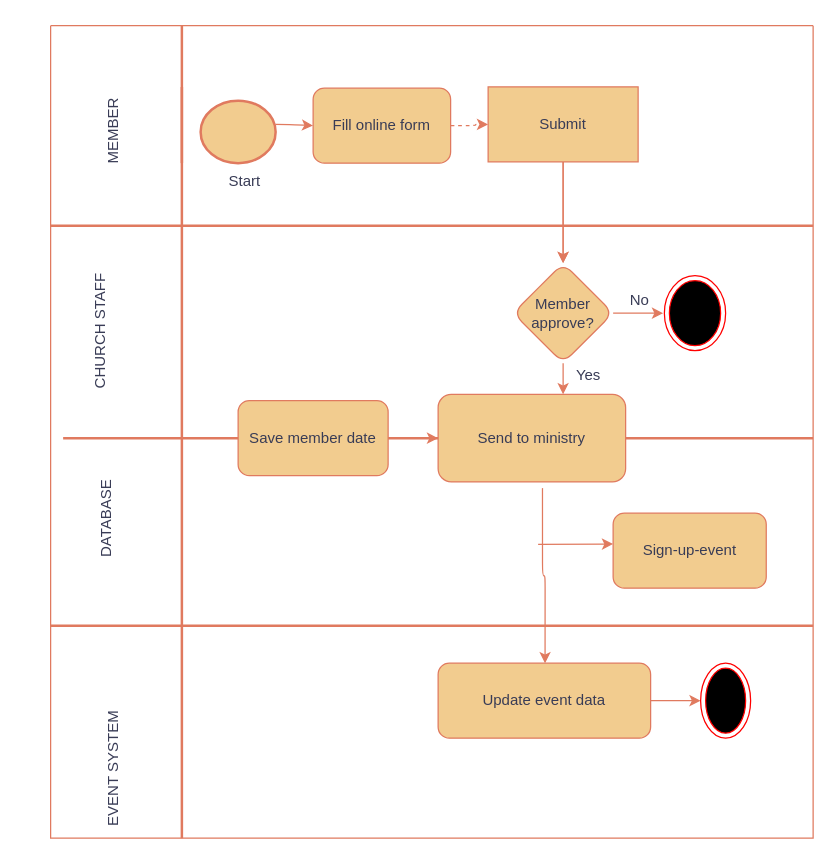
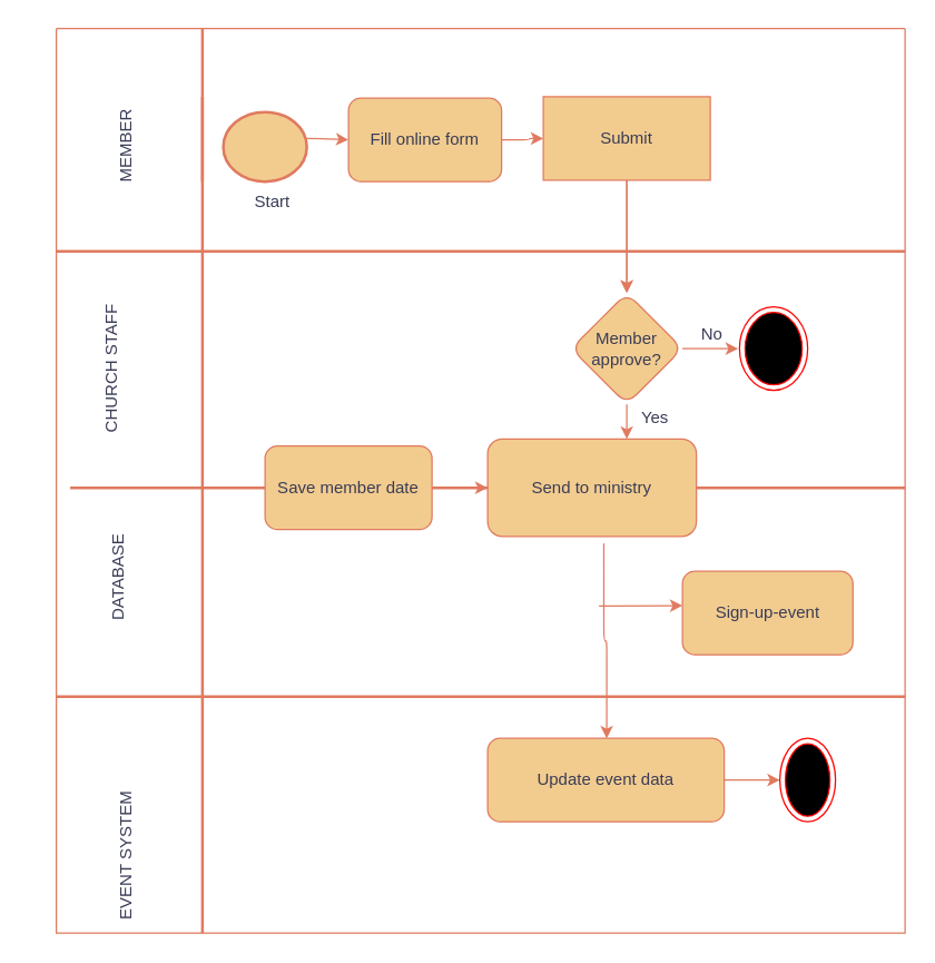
  <mxCell id="0" />
  <mxCell id="1" parent="0" />
  <mxCell id="2" value="" style="swimlane;startSize=0;textShadow=1;labelBackgroundColor=none;rounded=1;fillColor=#F2CC8F;strokeColor=#E07A5F;fontColor=#0066CC;" parent="1" vertex="1"><mxGeometry x="40" y="20" width="610" height="650" as="geometry" /></mxCell>
  <mxCell id="3" value="" style="line;strokeWidth=2;html=1;labelBackgroundColor=none;rounded=1;fillColor=#F2CC8F;strokeColor=#E07A5F;fontColor=#393C56;" parent="2" vertex="1"><mxGeometry y="150" width="610" height="20" as="geometry" /></mxCell>
  <mxCell id="4" value="" style="line;strokeWidth=2;html=1;labelBackgroundColor=none;rounded=1;fillColor=#F2CC8F;strokeColor=#E07A5F;fontColor=#393C56;" parent="2" vertex="1"><mxGeometry y="440" width="610" height="80" as="geometry" /></mxCell>
  <mxCell id="5" value="" style="line;strokeWidth=2;html=1;labelBackgroundColor=none;rounded=1;fillColor=#F2CC8F;strokeColor=#E07A5F;fontColor=#393C56;" parent="2" vertex="1"><mxGeometry x="10" y="325" width="600" height="10" as="geometry" /></mxCell>
  <mxCell id="6" value="" style="line;strokeWidth=2;direction=south;html=1;labelBackgroundColor=none;rounded=1;fillColor=#F2CC8F;strokeColor=#E07A5F;fontColor=#393C56;" parent="2" vertex="1"><mxGeometry x="100" y="49" width="10" height="601" as="geometry" /></mxCell>
  <mxCell id="7" value="MEMBER" style="text;html=1;align=center;verticalAlign=middle;resizable=0;points=[];autosize=1;strokeColor=none;fillColor=none;rotation=270;labelBackgroundColor=none;rounded=1;fontColor=#393C56;" parent="2" vertex="1"><mxGeometry x="10" y="70" width="80" height="30" as="geometry" /></mxCell>
  <mxCell id="8" value="DATABASE" style="text;html=1;align=center;verticalAlign=middle;resizable=0;points=[];autosize=1;strokeColor=none;fillColor=none;rotation=270;labelBackgroundColor=none;rounded=1;fontColor=#393C56;" parent="2" vertex="1"><mxGeometry y="380" width="90" height="30" as="geometry" /></mxCell>
  <mxCell id="9" value="EVENT SYSTEM" style="text;html=1;align=center;verticalAlign=middle;resizable=0;points=[];autosize=1;strokeColor=none;fillColor=none;rotation=270;labelBackgroundColor=none;rounded=1;fontColor=#393C56;" parent="2" vertex="1"><mxGeometry x="-10" y="580" width="120" height="30" as="geometry" /></mxCell>
  <mxCell id="10" value="" style="edgeStyle=orthogonalEdgeStyle;rounded=1;orthogonalLoop=1;jettySize=auto;html=1;labelBackgroundColor=none;fontColor=default;strokeColor=#E07A5F;" parent="2" target="12" edge="1"><mxGeometry relative="1" as="geometry"><mxPoint x="180" y="79" as="sourcePoint" /></mxGeometry></mxCell>
- <mxCell id="11" value="" style="edgeStyle=orthogonalEdgeStyle;rounded=1;orthogonalLoop=1;jettySize=auto;html=1;labelBackgroundColor=none;fontColor=default;strokeColor=#E07A5F;dashed=1;" parent="2" source="12" target="15" edge="1"><mxGeometry relative="1" as="geometry" /></mxCell>
+ <mxCell id="11" value="" style="edgeStyle=orthogonalEdgeStyle;rounded=1;orthogonalLoop=1;jettySize=auto;html=1;labelBackgroundColor=none;fontColor=default;strokeColor=#E07A5F;" parent="2" source="12" target="15" edge="1"><mxGeometry relative="1" as="geometry" /></mxCell>
  <mxCell id="12" value="Fill online form" style="rounded=1;whiteSpace=wrap;html=1;labelBackgroundColor=none;fillColor=#F2CC8F;strokeColor=#E07A5F;fontColor=#393C56;" parent="2" vertex="1"><mxGeometry x="210" y="50" width="110" height="60" as="geometry" /></mxCell>
  <mxCell id="13" value="" style="edgeStyle=orthogonalEdgeStyle;rounded=1;orthogonalLoop=1;jettySize=auto;html=1;labelBackgroundColor=none;fontColor=default;strokeColor=#E07A5F;" parent="2" source="15" target="22" edge="1"><mxGeometry relative="1" as="geometry" /></mxCell>
  <mxCell id="14" value="" style="edgeStyle=orthogonalEdgeStyle;rounded=1;orthogonalLoop=1;jettySize=auto;html=1;labelBackgroundColor=none;fontColor=default;strokeColor=#E07A5F;" parent="2" source="15" target="22" edge="1"><mxGeometry relative="1" as="geometry" /></mxCell>
  <mxCell id="15" value="Submit" style="whiteSpace=wrap;html=1;labelBackgroundColor=none;fillColor=#F2CC8F;strokeColor=#E07A5F;fontColor=#393C56;rounded=0;" parent="2" vertex="1"><mxGeometry x="350" y="49" width="120" height="60" as="geometry" /></mxCell>
  <mxCell id="16" value="" style="edgeStyle=orthogonalEdgeStyle;rounded=1;orthogonalLoop=1;jettySize=auto;html=1;labelBackgroundColor=none;fontColor=default;strokeColor=#E07A5F;" parent="2" source="17" target="19" edge="1"><mxGeometry relative="1" as="geometry" /></mxCell>
  <mxCell id="17" value="Save member date" style="rounded=1;whiteSpace=wrap;html=1;labelBackgroundColor=none;fillColor=#F2CC8F;strokeColor=#E07A5F;fontColor=#393C56;" parent="2" vertex="1"><mxGeometry x="150" y="300" width="120" height="60" as="geometry" /></mxCell>
  <mxCell id="18" value="" style="edgeStyle=orthogonalEdgeStyle;rounded=1;orthogonalLoop=1;jettySize=auto;html=1;entryX=0.571;entryY=0.002;entryDx=0;entryDy=0;entryPerimeter=0;labelBackgroundColor=none;fontColor=default;strokeColor=#E07A5F;" parent="2" edge="1"><mxGeometry relative="1" as="geometry"><mxPoint x="393.48" y="370.0" as="sourcePoint" /><mxPoint x="395.55" y="510.12" as="targetPoint" /><Array as="points"><mxPoint x="393.52" y="440.12" /><mxPoint x="396.52" y="440.12" /><mxPoint x="396.52" y="510.12" /></Array></mxGeometry></mxCell>
  <mxCell id="19" value="Send to ministry" style="rounded=1;whiteSpace=wrap;html=1;labelBackgroundColor=none;fillColor=#F2CC8F;strokeColor=#E07A5F;fontColor=#393C56;" parent="2" vertex="1"><mxGeometry x="310" y="295" width="150" height="70" as="geometry" /></mxCell>
  <mxCell id="20" value="" style="edgeStyle=orthogonalEdgeStyle;rounded=1;orthogonalLoop=1;jettySize=auto;html=1;labelBackgroundColor=none;fontColor=default;strokeColor=#E07A5F;" parent="2" source="22" target="19" edge="1"><mxGeometry relative="1" as="geometry"><Array as="points"><mxPoint x="410" y="280" /><mxPoint x="410" y="280" /></Array></mxGeometry></mxCell>
  <mxCell id="21" value="" style="edgeStyle=orthogonalEdgeStyle;rounded=1;orthogonalLoop=1;jettySize=auto;html=1;labelBackgroundColor=none;fontColor=default;strokeColor=#E07A5F;" parent="2" source="22" edge="1"><mxGeometry relative="1" as="geometry"><mxPoint x="490.0" y="230" as="targetPoint" /></mxGeometry></mxCell>
  <mxCell id="22" value="Member approve?" style="rhombus;whiteSpace=wrap;html=1;labelBackgroundColor=none;rounded=1;fillColor=#F2CC8F;strokeColor=#E07A5F;fontColor=#393C56;" parent="2" vertex="1"><mxGeometry x="370" y="190" width="80" height="80" as="geometry" /></mxCell>
  <mxCell id="23" value="" style="edgeStyle=orthogonalEdgeStyle;rounded=1;orthogonalLoop=1;jettySize=auto;html=1;labelBackgroundColor=none;fontColor=default;strokeColor=#E07A5F;" parent="2" source="24" edge="1"><mxGeometry relative="1" as="geometry"><mxPoint x="520" y="540" as="targetPoint" /></mxGeometry></mxCell>
  <mxCell id="24" value="Update event data" style="rounded=1;whiteSpace=wrap;html=1;labelBackgroundColor=none;fillColor=#F2CC8F;strokeColor=#E07A5F;fontColor=#393C56;" parent="2" vertex="1"><mxGeometry x="310" y="510" width="170" height="60" as="geometry" /></mxCell>
  <mxCell id="25" value="" style="line;strokeWidth=2;direction=south;html=1;labelBackgroundColor=none;rounded=1;fillColor=#F2CC8F;strokeColor=#E07A5F;fontColor=#393C56;" parent="2" vertex="1"><mxGeometry x="100" width="10" height="110" as="geometry" /></mxCell>
  <mxCell id="26" value="CHURCH STAFF" style="text;html=1;align=center;verticalAlign=middle;resizable=0;points=[];autosize=1;strokeColor=none;fillColor=none;rotation=270;labelBackgroundColor=none;rounded=1;fontColor=#393C56;" parent="2" vertex="1"><mxGeometry x="-20" y="230" width="120" height="30" as="geometry" /></mxCell>
  <mxCell id="27" value="Sign-up-event" style="rounded=1;whiteSpace=wrap;html=1;labelBackgroundColor=none;fillColor=#F2CC8F;strokeColor=#E07A5F;fontColor=#393C56;" parent="2" vertex="1"><mxGeometry x="450" y="390" width="122.5" height="60" as="geometry" /></mxCell>
  <mxCell id="28" value="" style="strokeWidth=2;html=1;shape=mxgraph.flowchart.start_2;whiteSpace=wrap;labelBackgroundColor=none;rounded=1;fillColor=#F2CC8F;strokeColor=#E07A5F;fontColor=#393C56;" parent="2" vertex="1"><mxGeometry x="120" y="60" width="60" height="50" as="geometry" /></mxCell>
  <mxCell id="29" value="Start" style="text;html=1;align=center;verticalAlign=middle;resizable=0;points=[];autosize=1;strokeColor=none;fillColor=none;labelBackgroundColor=none;rounded=1;fontColor=#393C56;" parent="2" vertex="1"><mxGeometry x="130" y="110" width="50" height="30" as="geometry" /></mxCell>
  <mxCell id="30" value="No" style="text;html=1;align=center;verticalAlign=middle;resizable=0;points=[];autosize=1;strokeColor=none;fillColor=none;labelBackgroundColor=none;rounded=1;fontColor=#393C56;" parent="2" vertex="1"><mxGeometry x="451" y="205" width="40" height="30" as="geometry" /></mxCell>
  <mxCell id="31" value="Yes" style="text;html=1;align=center;verticalAlign=middle;resizable=0;points=[];autosize=1;strokeColor=none;fillColor=none;labelBackgroundColor=none;rounded=1;fontColor=#393C56;" parent="2" vertex="1"><mxGeometry x="410" y="265" width="40" height="30" as="geometry" /></mxCell>
  <mxCell id="32" value="" style="edgeStyle=none;orthogonalLoop=1;jettySize=auto;html=1;rounded=1;labelBackgroundColor=none;fontColor=default;strokeColor=#E07A5F;" parent="2" edge="1"><mxGeometry width="100" relative="1" as="geometry"><mxPoint x="390" y="415" as="sourcePoint" /><mxPoint x="450" y="414.75" as="targetPoint" /><Array as="points" /></mxGeometry></mxCell>
  <mxCell id="33" value="" style="ellipse;html=1;shape=endState;fillColor=#000000;strokeColor=#ff0000;fontColor=#393C56;" parent="2" vertex="1"><mxGeometry x="491" y="200" width="49" height="60" as="geometry" /></mxCell>
  <mxCell id="34" value="" style="ellipse;html=1;shape=endState;fillColor=#000000;strokeColor=#ff0000;fontColor=#393C56;" parent="2" vertex="1"><mxGeometry x="520" y="510" width="40" height="60" as="geometry" /></mxCell>
